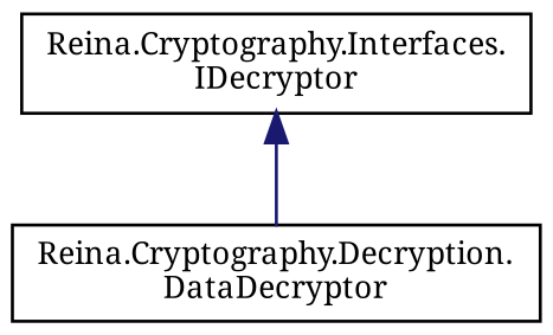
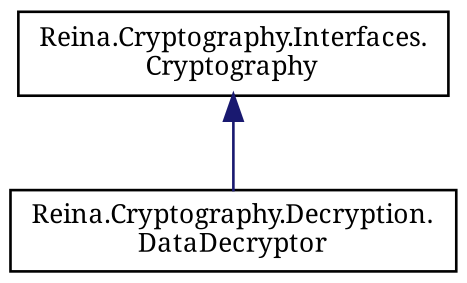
  digraph {
    rankdir=TB
    fontname="Noto Serif"
    node [color=black fillcolor=white fontname="Noto Serif" fontsize=10 shape=record style=filled]
-   n1 [height=0.2 label="Reina.Cryptography.Interfaces.\lIDecryptor" width=0.4]
+   n1 [height=0.2 label="Reina.Cryptography.Interfaces.\lCryptography" width=0.4]
    n2 [height=0.2 label="Reina.Cryptography.Decryption.\lDataDecryptor" width=0.4]
    n1 -> n2 [color=midnightblue dir=back fontname="Noto Serif" fontsize=10 labelfontname=FreeSans labelfontsize=10 style=solid]
  }
